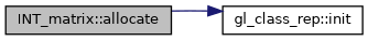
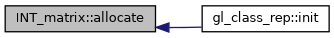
  digraph {
    rankdir=LR
    node [color=black fontname=Helvetica fontsize=10 shape=record style=filled]
    n1 [fillcolor=grey75 fontcolor=black height=0.2 label="INT_matrix::allocate" width=0.4]
    n2 [fillcolor=white height=0.2 label="gl_class_rep::init" width=0.4]
-   n2 -> n1 [color=midnightblue dir=back fontname=Helvetica fontsize=10 labelfontname=Helvetica labelfontsize=10 style=solid]
+   n1 -> n2 [color=midnightblue dir=back fontname=Helvetica fontsize=10 labelfontname=Helvetica labelfontsize=10 style=solid]
  }
